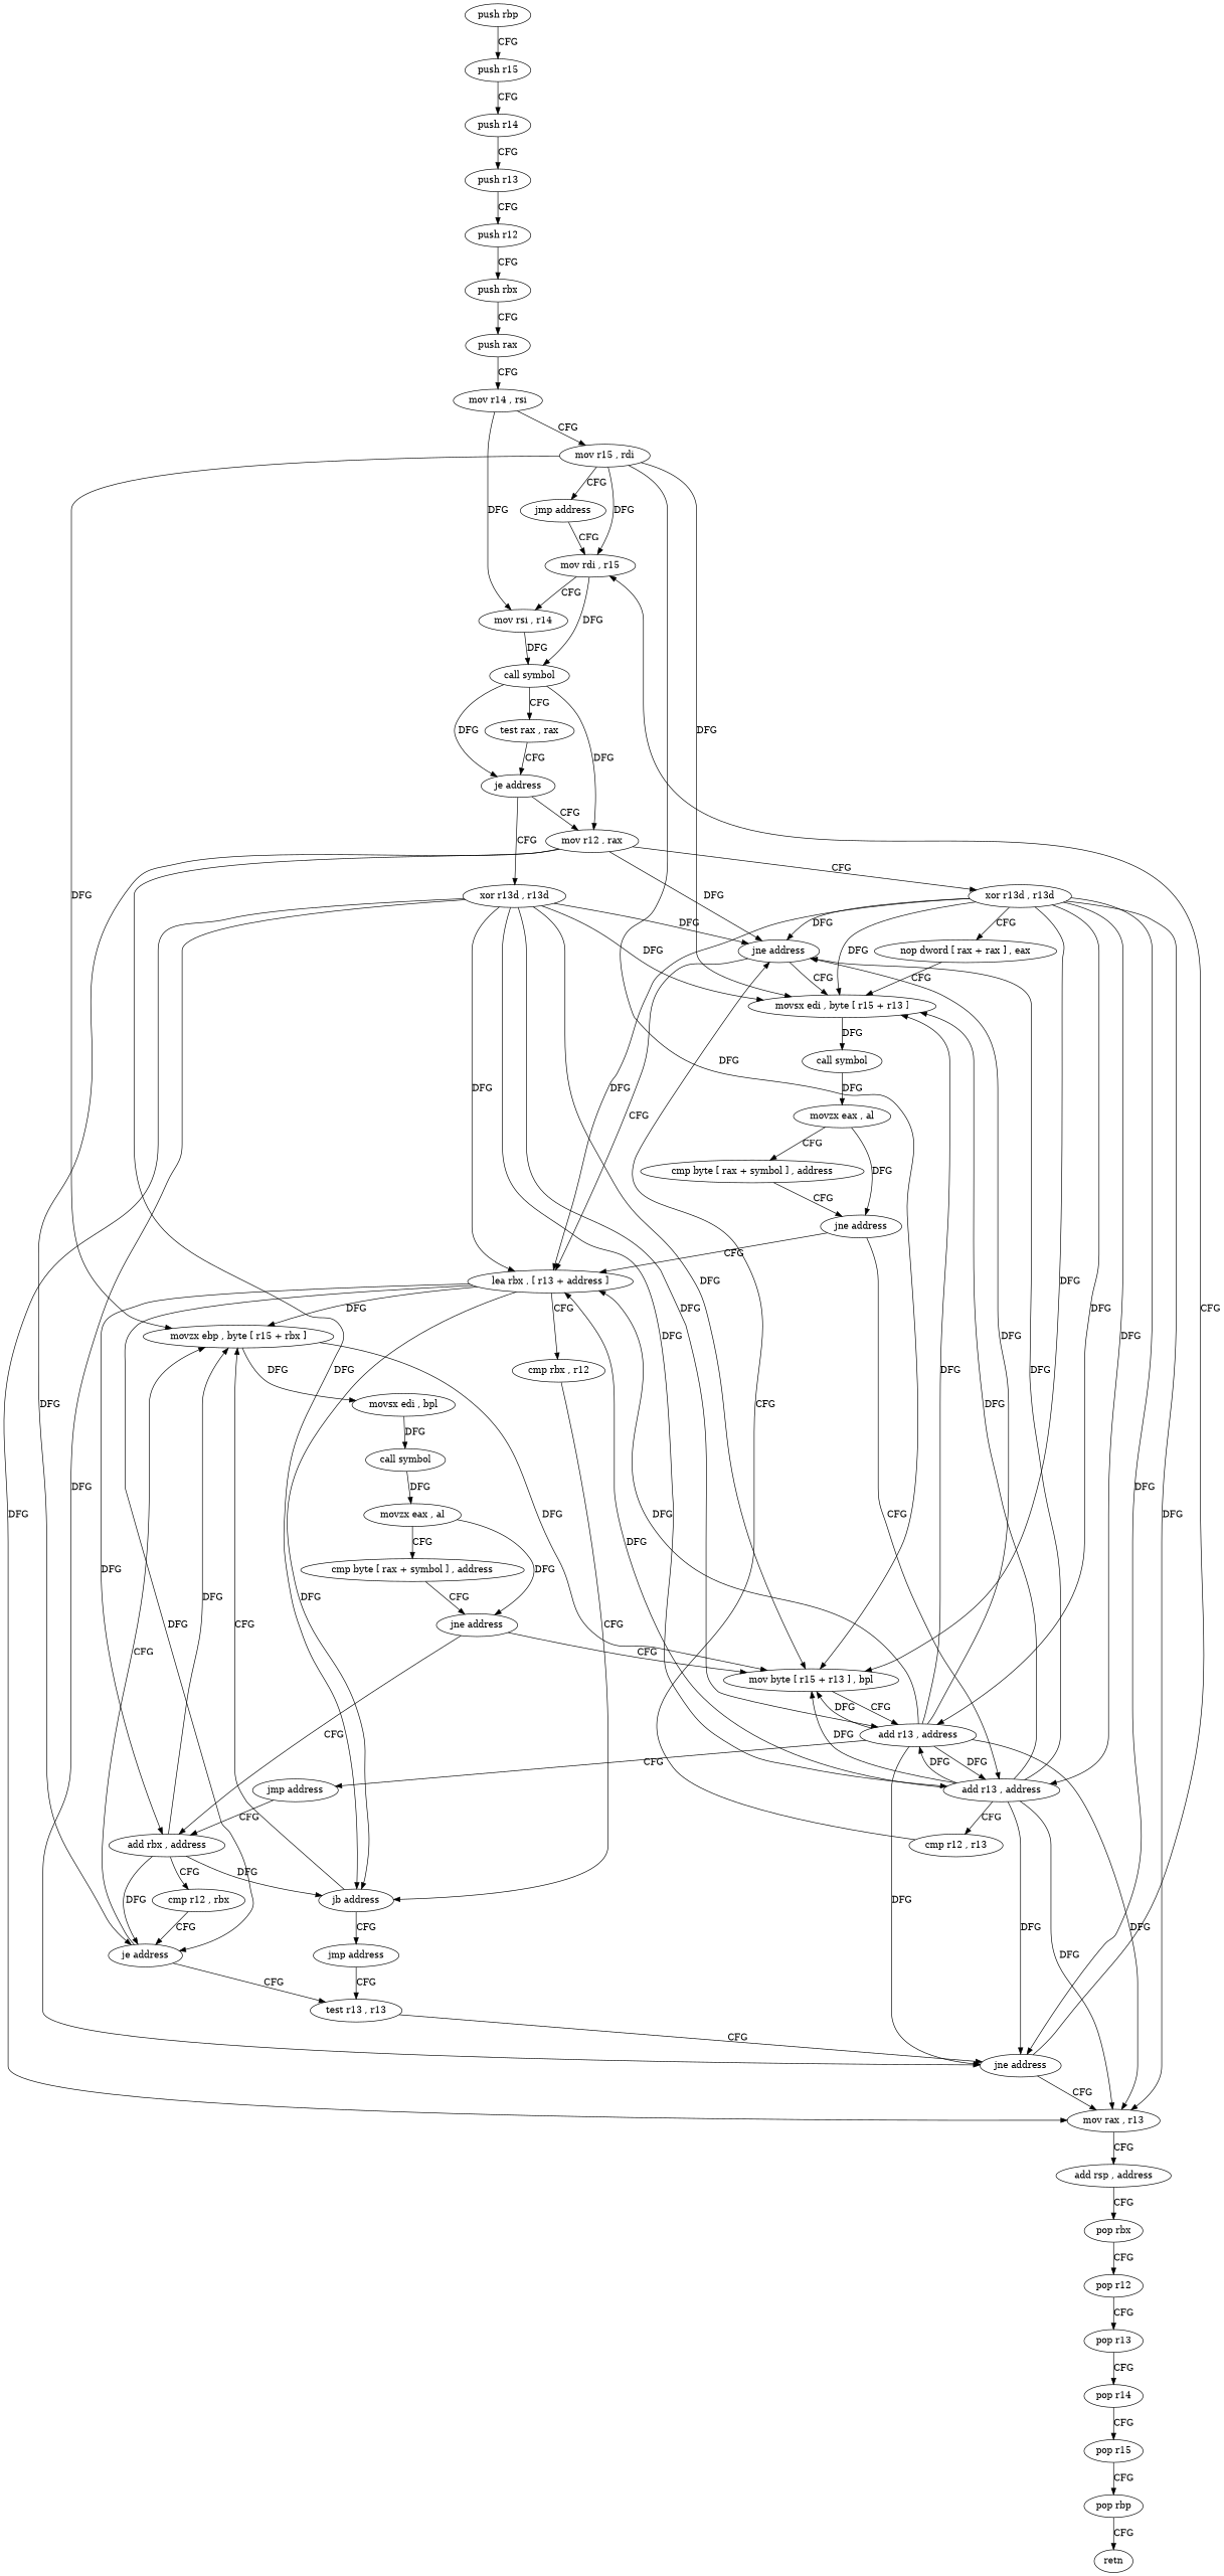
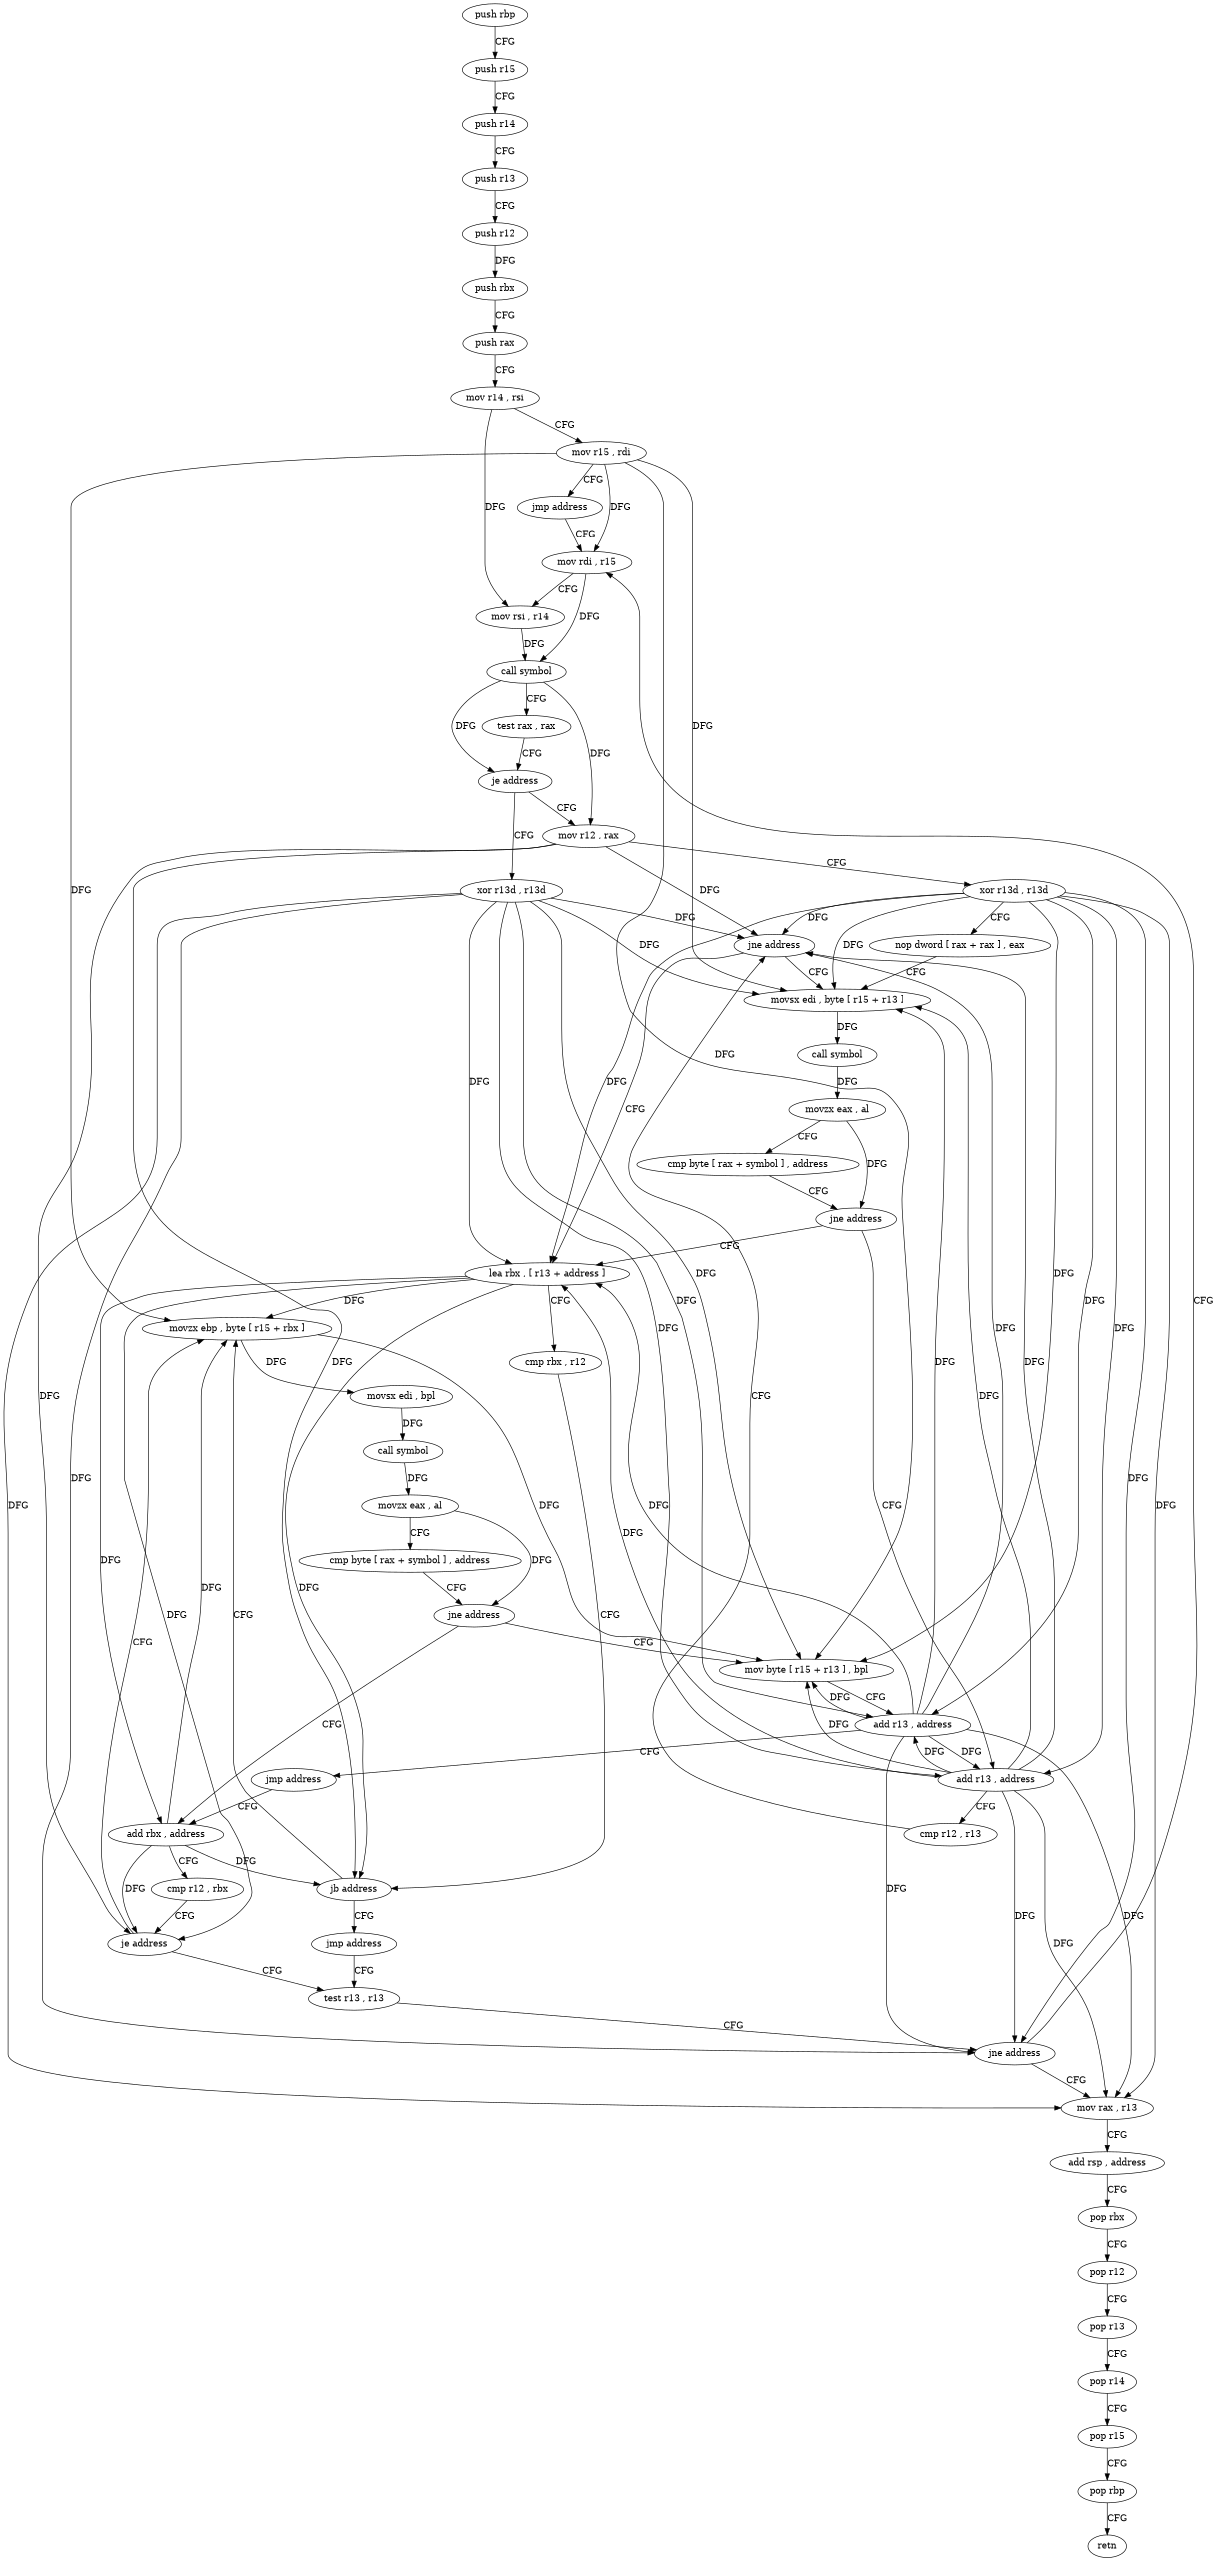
  digraph {
    n1 [label="push rbp"]
    n2 [label="push r15"]
    n3 [label="push r14"]
    n4 [label="push r13"]
    n5 [label="push r12"]
    n6 [label="push rbx"]
    n7 [label="push rax"]
    n8 [label="mov r14 , rsi"]
    n9 [label="mov r15 , rdi"]
    n10 [label="mov rsi , r14"]
    n11 [label="jmp address"]
    n12 [label="mov rdi , r15"]
    n13 [label="movsx edi , byte [ r15 + r13 ]"]
    n14 [label="movzx ebp , byte [ r15 + rbx ]"]
    n15 [label="mov byte [ r15 + r13 ] , bpl"]
    n16 [label="call symbol"]
    n17 [label="call symbol"]
    n18 [label="movsx edi , bpl"]
    n19 [label="add r13 , address"]
    n20 [label="test rax , rax"]
    n21 [label="je address"]
    n22 [label="mov r12 , rax"]
    n23 [label="xor r13d , r13d"]
    n24 [label="jne address"]
    n25 [label="xor r13d , r13d"]
    n26 [label="jb address"]
    n27 [label="je address"]
    n28 [label="mov rax , r13"]
    n29 [label="lea rbx , [ r13 + address ]"]
    n30 [label="add r13 , address"]
    n31 [label="jne address"]
    n32 [label="add rsp , address"]
    n33 [label="cmp rbx , r12"]
    n34 [label="add rbx , address"]
    n35 [label="cmp r12 , r13"]
    n36 [label="jmp address"]
    n37 [label="nop dword [ rax + rax ] , eax"]
    n38 [label="jmp address"]
    n39 [label="test r13 , r13"]
    n40 [label="pop rbx"]
    n41 [label=retn]
    n42 [label="movzx eax , al"]
    n43 [label="cmp r12 , rbx"]
    n44 [label="call symbol"]
    n45 [label="movzx eax , al"]
    n46 [label="cmp byte [ rax + symbol ] , address"]
    n47 [label="jne address"]
    n48 [label="cmp byte [ rax + symbol ] , address"]
    n49 [label="jne address"]
    n50 [label="pop r12"]
    n51 [label="pop r13"]
    n52 [label="pop r14"]
    n53 [label="pop r15"]
    n54 [label="pop rbp"]
    n1 -> n2 [label=CFG]
    n2 -> n3 [label=CFG]
    n3 -> n4 [label=CFG]
    n4 -> n5 [label=CFG]
-   n5 -> n6 [label=CFG]
+   n5 -> n6 [label=DFG]
    n6 -> n7 [label=CFG]
    n7 -> n8 [label=CFG]
    n8 -> n9 [label=CFG]
    n8 -> n10 [label=DFG]
    n9 -> n11 [label=CFG]
    n9 -> n12 [label=DFG]
    n9 -> n13 [label=DFG]
    n9 -> n14 [label=DFG]
    n9 -> n15 [label=DFG]
    n10 -> n16 [label=DFG]
    n11 -> n12 [label=CFG]
    n12 -> n10 [label=CFG]
    n12 -> n16 [label=DFG]
    n13 -> n17 [label=DFG]
    n14 -> n15 [label=DFG]
    n14 -> n18 [label=DFG]
    n15 -> n19 [label=CFG]
    n16 -> n20 [label=CFG]
    n16 -> n21 [label=DFG]
    n16 -> n22 [label=DFG]
    n17 -> n42 [label=DFG]
    n18 -> n44 [label=DFG]
    n19 -> n13 [label=DFG]
    n19 -> n15 [label=DFG]
    n19 -> n24 [label=DFG]
    n19 -> n28 [label=DFG]
    n19 -> n29 [label=DFG]
    n19 -> n30 [label=DFG]
    n19 -> n31 [label=DFG]
    n19 -> n36 [label=CFG]
    n20 -> n21 [label=CFG]
    n21 -> n22 [label=CFG]
    n21 -> n23 [label=CFG]
    n22 -> n24 [label=DFG]
    n22 -> n25 [label=CFG]
    n22 -> n26 [label=DFG]
    n22 -> n27 [label=DFG]
    n23 -> n13 [label=DFG]
    n23 -> n15 [label=DFG]
    n23 -> n19 [label=DFG]
    n23 -> n24 [label=DFG]
    n23 -> n28 [label=DFG]
    n23 -> n29 [label=DFG]
    n23 -> n30 [label=DFG]
    n23 -> n31 [label=DFG]
    n24 -> n13 [label=CFG]
    n24 -> n29 [label=CFG]
    n25 -> n13 [label=DFG]
    n25 -> n15 [label=DFG]
    n25 -> n19 [label=DFG]
    n25 -> n24 [label=DFG]
    n25 -> n28 [label=DFG]
    n25 -> n29 [label=DFG]
    n25 -> n30 [label=DFG]
    n25 -> n31 [label=DFG]
    n25 -> n37 [label=CFG]
    n26 -> n14 [label=CFG]
    n26 -> n38 [label=CFG]
    n27 -> n14 [label=CFG]
    n27 -> n39 [label=CFG]
    n28 -> n32 [label=CFG]
    n29 -> n14 [label=DFG]
    n29 -> n26 [label=DFG]
    n29 -> n27 [label=DFG]
    n29 -> n33 [label=CFG]
    n29 -> n34 [label=DFG]
    n30 -> n13 [label=DFG]
    n30 -> n15 [label=DFG]
    n30 -> n19 [label=DFG]
    n30 -> n24 [label=DFG]
    n30 -> n28 [label=DFG]
    n30 -> n29 [label=DFG]
    n30 -> n31 [label=DFG]
    n30 -> n35 [label=CFG]
    n31 -> n12 [label=CFG]
    n31 -> n28 [label=CFG]
    n32 -> n40 [label=CFG]
    n33 -> n26 [label=CFG]
    n34 -> n14 [label=DFG]
    n34 -> n26 [label=DFG]
    n34 -> n27 [label=DFG]
    n34 -> n43 [label=CFG]
    n35 -> n24 [label=CFG]
    n36 -> n34 [label=CFG]
    n37 -> n13 [label=CFG]
    n38 -> n39 [label=CFG]
    n39 -> n31 [label=CFG]
    n40 -> n50 [label=CFG]
    n42 -> n48 [label=CFG]
    n42 -> n49 [label=DFG]
    n43 -> n27 [label=CFG]
    n44 -> n45 [label=DFG]
    n45 -> n46 [label=CFG]
    n45 -> n47 [label=DFG]
    n46 -> n47 [label=CFG]
    n47 -> n15 [label=CFG]
    n47 -> n34 [label=CFG]
    n48 -> n49 [label=CFG]
    n49 -> n29 [label=CFG]
    n49 -> n30 [label=CFG]
    n50 -> n51 [label=CFG]
    n51 -> n52 [label=CFG]
    n52 -> n53 [label=CFG]
    n53 -> n54 [label=CFG]
    n54 -> n41 [label=CFG]
  }
